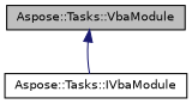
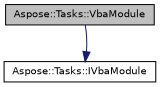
  digraph {
    node [color=black fontname=Helvetica fontsize=10 shape=record style=filled]
    n1 [fillcolor=grey75 fontcolor=black height=0.2 label="Aspose::Tasks::VbaModule" width=0.4]
    n2 [fillcolor=white height=0.2 label="Aspose::Tasks::IVbaModule" width=0.4]
-   n1 -> n2 [color=midnightblue dir=back fontname=Helvetica fontsize=10 labelfontname=Helvetica labelfontsize=10 style=solid]
+   n2 -> n1 [color=midnightblue dir=back fontname=Helvetica fontsize=10 labelfontname=Helvetica labelfontsize=10 style=solid]
  }
